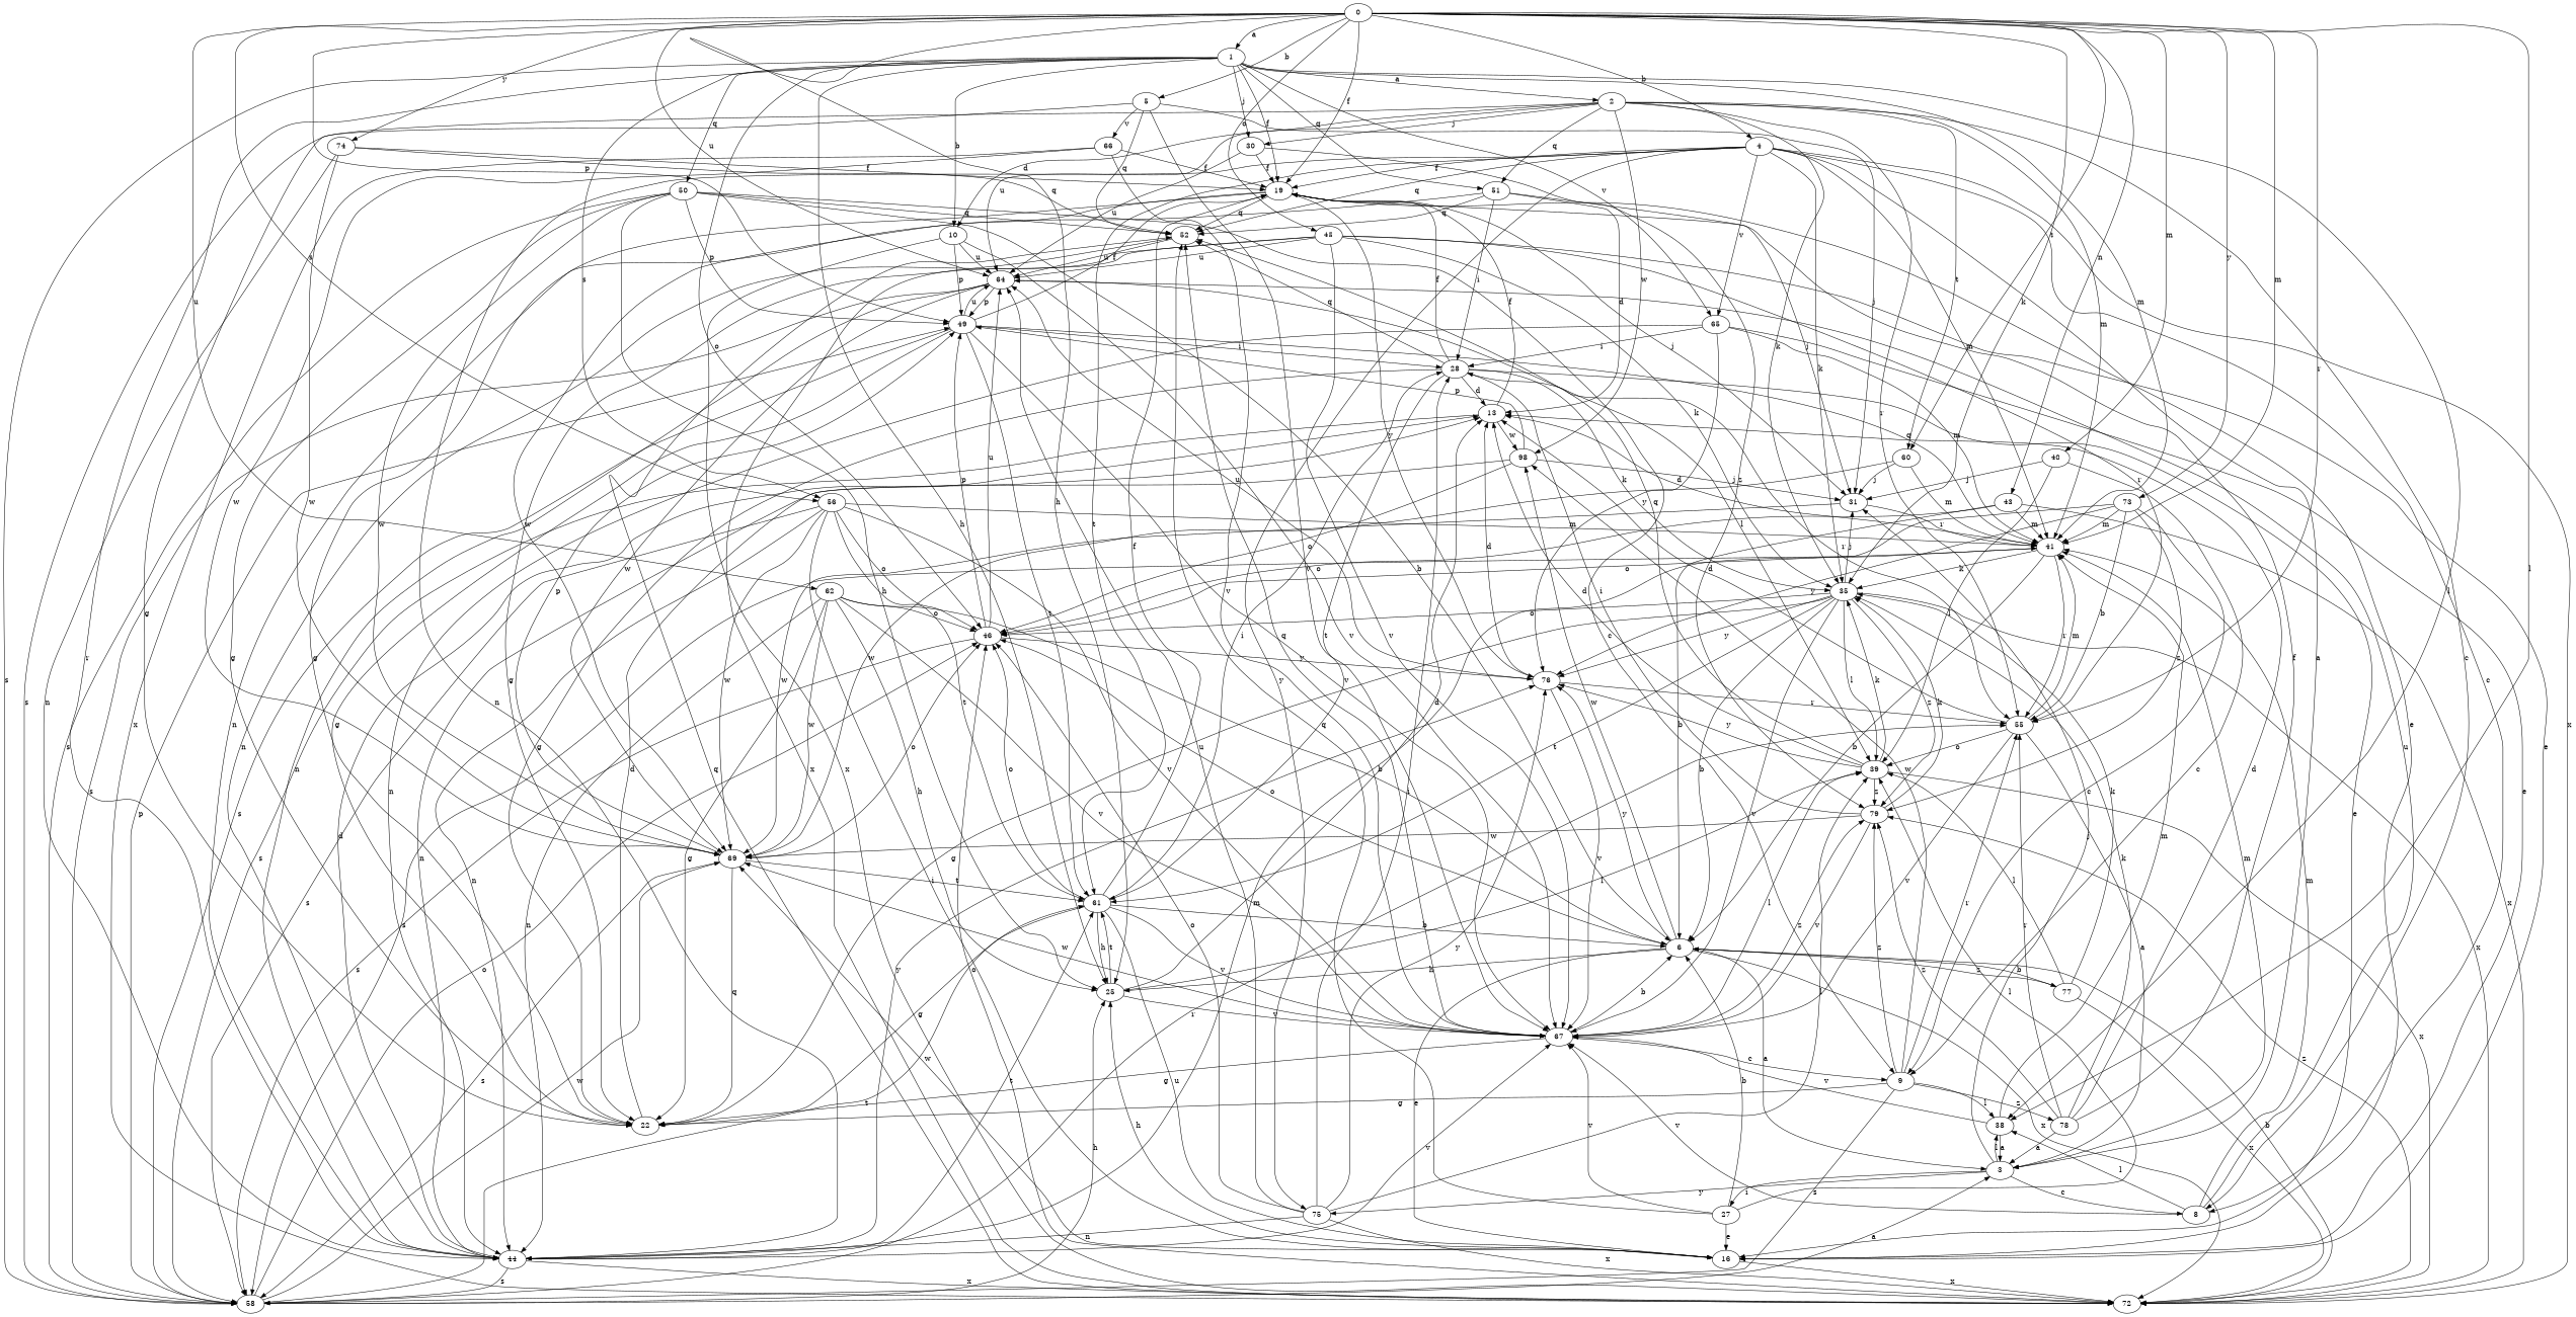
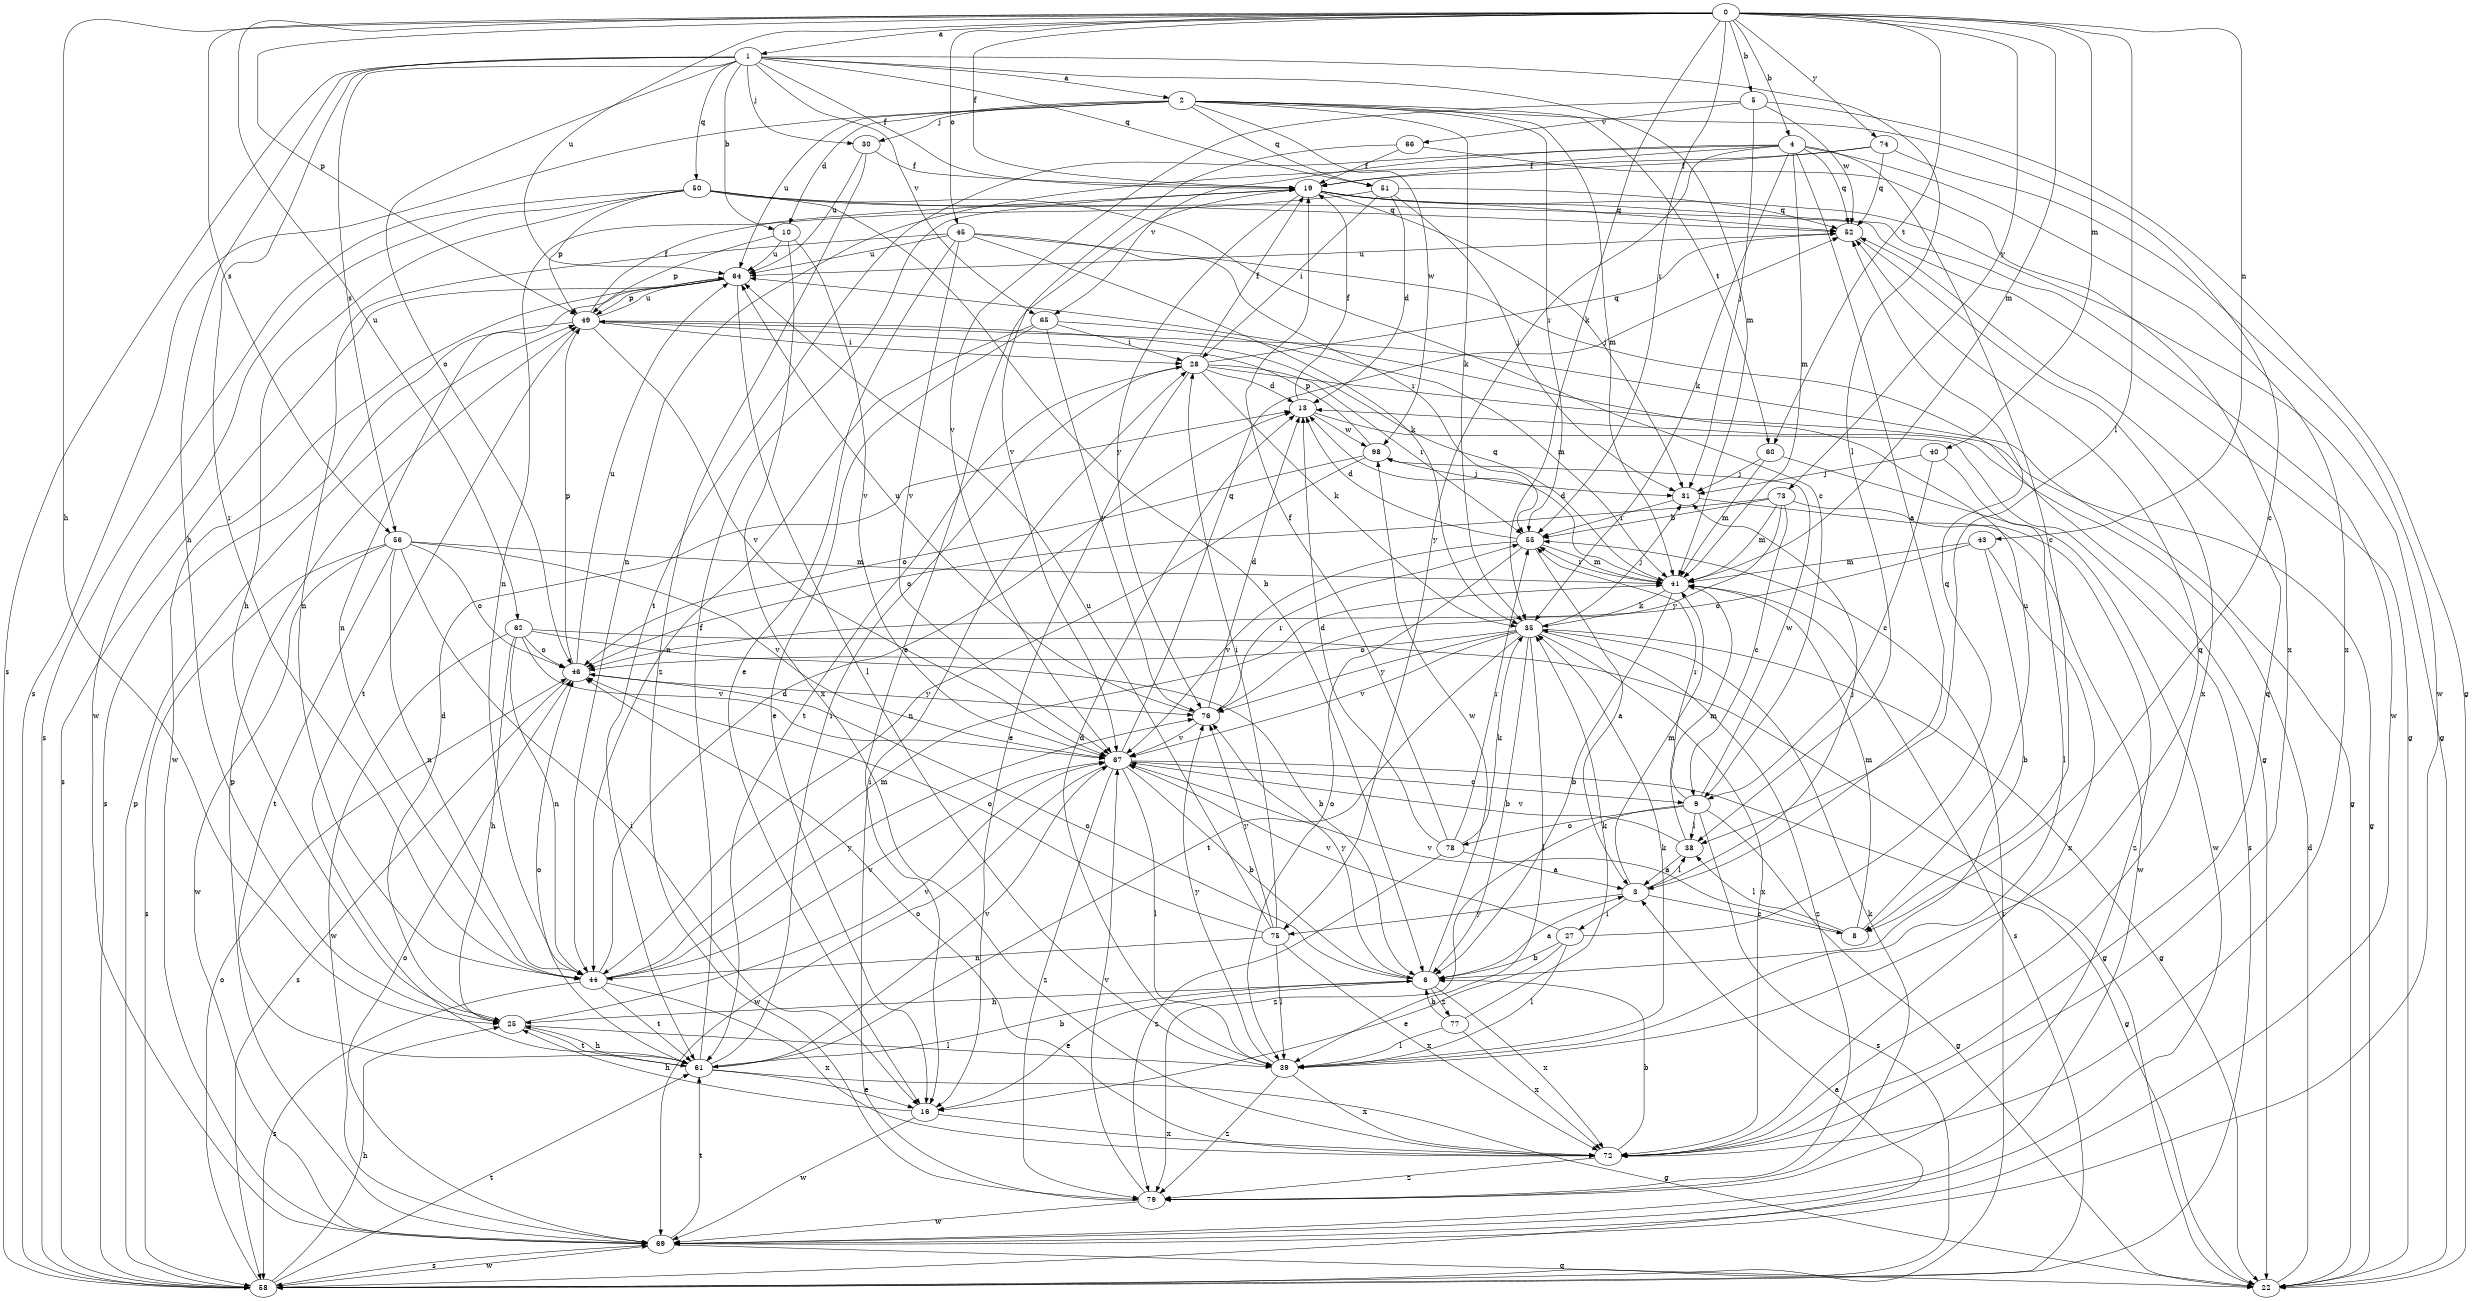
  strict digraph {
    0
    1
    4
    5
    19
    25
    35
    38
    40
    41
    43
    45
    49
    55
    56
    60
    62
    64
    73
    74
    2
    30
    44
    46
    50
    51
    58
    65
    10
    8
    3
    75
    52
    61
    72
    31
    22
    66
    67
    16
    76
    69
    13
    39
    6
    79
    9
    28
    n49 [label=98]
    77
    27
    78
    0 -> 1 [label=a]
    0 -> 4 [label=b]
    0 -> 5 [label=b]
    0 -> 19 [label=f]
    0 -> 25 [label=h]
    0 -> 35 [label=k]
    0 -> 38 [label=l]
    0 -> 40 [label=m]
    0 -> 41 [label=m]
    0 -> 43 [label=n]
    0 -> 45 [label=o]
    0 -> 49 [label=p]
    0 -> 55 [label=r]
    0 -> 56 [label=s]
    0 -> 60 [label=t]
    0 -> 62 [label=u]
    0 -> 64 [label=u]
    0 -> 73 [label=y]
    0 -> 74 [label=y]
    1 -> 19 [label=f]
    1 -> 25 [label=h]
    1 -> 38 [label=l]
    1 -> 41 [label=m]
    1 -> 56 [label=s]
    1 -> 2 [label=a]
    1 -> 30 [label=j]
    1 -> 44 [label=r]
    1 -> 46 [label=o]
    1 -> 50 [label=q]
    1 -> 51 [label=q]
    1 -> 58 [label=s]
    1 -> 65 [label=v]
    1 -> 10 [label=b]
    4 -> 19 [label=f]
    4 -> 35 [label=k]
    4 -> 41 [label=m]
-   4 -> 44 [label=n]
    4 -> 65 [label=v]
    4 -> 8 [label=c]
    4 -> 3 [label=a]
    4 -> 75 [label=y]
    4 -> 52 [label=q]
    4 -> 61 [label=t]
    4 -> 72 [label=x]
-   5 -> 52 [label=q]
+   5 -> 52 [label=w]
    5 -> 31 [label=j]
    5 -> 22 [label=g]
    5 -> 66 [label=v]
    5 -> 67 [label=v]
    19 -> 52 [label=q]
    19 -> 31 [label=j]
    19 -> 22 [label=g]
    19 -> 16 [label=e]
    19 -> 76 [label=y]
    19 -> 69 [label=w]
    25 -> 61 [label=t]
    25 -> 67 [label=v]
    25 -> 13 [label=d]
    25 -> 39 [label=l]
    35 -> 46 [label=o]
    35 -> 61 [label=t]
    35 -> 72 [label=x]
    35 -> 31 [label=j]
    35 -> 22 [label=g]
    35 -> 67 [label=v]
    35 -> 76 [label=y]
    35 -> 39 [label=l]
    35 -> 6 [label=b]
    35 -> 79 [label=z]
    38 -> 41 [label=m]
    38 -> 3 [label=a]
    38 -> 67 [label=v]
    40 -> 31 [label=j]
    40 -> 39 [label=l]
    40 -> 9 [label=c]
    41 -> 35 [label=k]
    41 -> 55 [label=r]
    41 -> 58 [label=s]
    41 -> 13 [label=d]
    41 -> 6 [label=b]
    43 -> 41 [label=m]
    43 -> 46 [label=o]
    43 -> 72 [label=x]
    43 -> 6 [label=b]
    45 -> 35 [label=k]
    45 -> 55 [label=r]
    45 -> 64 [label=u]
    45 -> 44 [label=n]
    45 -> 22 [label=g]
    45 -> 67 [label=v]
    45 -> 16 [label=e]
    49 -> 19 [label=f]
    49 -> 41 [label=q]
    49 -> 64 [label=u]
    49 -> 58 [label=s]
    49 -> 61 [label=t]
    49 -> 22 [label=g]
    49 -> 67 [label=v]
    49 -> 28 [label=i]
    55 -> 41 [label=m]
    55 -> 3 [label=a]
    55 -> 67 [label=v]
    55 -> 13 [label=d]
    55 -> 39 [label=o]
    56 -> 41 [label=m]
    56 -> 44 [label=n]
    56 -> 46 [label=o]
    56 -> 58 [label=s]
    56 -> 61 [label=t]
    56 -> 67 [label=v]
    56 -> 16 [label=i]
    56 -> 69 [label=w]
    60 -> 41 [label=m]
    60 -> 31 [label=j]
    60 -> 69 [label=w]
    62 -> 25 [label=h]
    62 -> 44 [label=n]
    62 -> 46 [label=o]
    62 -> 22 [label=g]
    62 -> 67 [label=v]
    62 -> 69 [label=w]
    62 -> 6 [label=b]
    64 -> 49 [label=p]
    64 -> 44 [label=n]
    64 -> 58 [label=s]
    64 -> 69 [label=w]
    64 -> 39 [label=l]
    73 -> 41 [label=m]
    73 -> 55 [label=b]
    73 -> 46 [label=o]
    73 -> 76 [label=y]
    73 -> 79 [label=z]
    73 -> 9 [label=c]
    74 -> 19 [label=f]
    74 -> 44 [label=n]
    74 -> 52 [label=q]
    74 -> 69 [label=w]
    2 -> 35 [label=k]
    2 -> 41 [label=m]
    2 -> 55 [label=r]
    2 -> 60 [label=t]
    2 -> 64 [label=u]
    2 -> 30 [label=j]
    2 -> 51 [label=q]
    2 -> 58 [label=s]
    2 -> 10 [label=d]
    2 -> 8 [label=c]
    2 -> n49 [label=w]
    30 -> 19 [label=f]
    30 -> 64 [label=u]
    30 -> 79 [label=z]
    44 -> 41 [label=m]
    44 -> 58 [label=s]
    44 -> 61 [label=t]
    44 -> 72 [label=x]
    44 -> 67 [label=v]
    44 -> 76 [label=y]
    44 -> 13 [label=d]
    46 -> 49 [label=p]
    46 -> 64 [label=u]
    46 -> 58 [label=s]
    46 -> 76 [label=y]
    50 -> 25 [label=h]
    50 -> 49 [label=p]
    50 -> 58 [label=s]
    50 -> 52 [label=q]
    50 -> 22 [label=g]
    50 -> 69 [label=w]
    50 -> 6 [label=b]
    50 -> 9 [label=c]
    51 -> 44 [label=n]
    51 -> 52 [label=q]
    51 -> 31 [label=j]
    51 -> 13 [label=d]
    51 -> 28 [label=i]
    58 -> 25 [label=h]
    58 -> 49 [label=p]
    58 -> 55 [label=r]
    58 -> 46 [label=o]
    58 -> 3 [label=a]
    58 -> 61 [label=t]
    58 -> 69 [label=w]
    65 -> 41 [label=m]
    65 -> 44 [label=n]
    65 -> 16 [label=e]
    65 -> 76 [label=y]
    65 -> 28 [label=i]
    10 -> 49 [label=p]
    10 -> 64 [label=u]
    10 -> 72 [label=x]
    10 -> 67 [label=v]
    8 -> 38 [label=l]
    8 -> 41 [label=m]
    8 -> 64 [label=u]
    8 -> 67 [label=v]
    3 -> 38 [label=l]
    3 -> 41 [label=m]
    3 -> 8 [label=c]
    3 -> 75 [label=y]
    3 -> 31 [label=j]
    3 -> 27 [label=i]
    75 -> 64 [label=u]
    75 -> 44 [label=n]
    75 -> 46 [label=o]
    75 -> 72 [label=x]
    75 -> 76 [label=y]
    75 -> 39 [label=l]
    75 -> 28 [label=i]
    52 -> 64 [label=u]
    52 -> 72 [label=x]
    61 -> 19 [label=f]
    61 -> 25 [label=h]
    61 -> 46 [label=o]
    61 -> 22 [label=g]
    61 -> 67 [label=v]
-   61 -> 16 [label=u]
+   61 -> 16 [label=e]
    61 -> 6 [label=b]
    61 -> 28 [label=i]
    72 -> 46 [label=o]
    72 -> 52 [label=q]
    72 -> 6 [label=b]
    72 -> 79 [label=z]
-   31 -> 41 [label=r]
+   31 -> 55 [label=r]
    31 -> 69 [label=w]
    22 -> 13 [label=d]
    66 -> 19 [label=f]
    66 -> 72 [label=x]
    66 -> 67 [label=v]
-   66 -> 69 [label=w]
    67 -> 52 [label=q]
    67 -> 22 [label=g]
    67 -> 69 [label=w]
    67 -> 39 [label=l]
    67 -> 6 [label=b]
    67 -> 79 [label=z]
    67 -> 9 [label=c]
    16 -> 25 [label=h]
    16 -> 72 [label=x]
    16 -> 69 [label=w]
    76 -> 55 [label=r]
    76 -> 64 [label=u]
    76 -> 67 [label=v]
    76 -> 13 [label=d]
    69 -> 49 [label=p]
    69 -> 46 [label=o]
    69 -> 58 [label=s]
    69 -> 61 [label=t]
    69 -> 22 [label=q]
    13 -> 19 [label=f]
    13 -> 58 [label=s]
    13 -> n49 [label=w]
    39 -> 35 [label=k]
    39 -> 52 [label=q]
    39 -> 72 [label=x]
    39 -> 76 [label=y]
    39 -> 13 [label=d]
    39 -> 79 [label=z]
    6 -> 25 [label=h]
    6 -> 46 [label=o]
    6 -> 3 [label=a]
    6 -> 72 [label=x]
    6 -> 16 [label=e]
    6 -> 76 [label=y]
    6 -> n49 [label=w]
    6 -> 77 [label=z]
    79 -> 35 [label=k]
    79 -> 67 [label=v]
    79 -> 69 [label=w]
    79 -> 28 [label=i]
    9 -> 38 [label=l]
    9 -> 55 [label=r]
    9 -> 58 [label=s]
    9 -> 22 [label=g]
    9 -> 79 [label=z]
    9 -> n49 [label=w]
-   9 -> 78 [label=z]
+   9 -> 78 [label=o]
    28 -> 19 [label=f]
    28 -> 35 [label=k]
    28 -> 55 [label=r]
    28 -> 52 [label=q]
    28 -> 61 [label=t]
    28 -> 22 [label=g]
    28 -> 16 [label=e]
    28 -> 13 [label=d]
    n49 -> 49 [label=p]
    n49 -> 44 [label=n]
    n49 -> 46 [label=o]
    n49 -> 31 [label=j]
    77 -> 35 [label=k]
    77 -> 72 [label=x]
    77 -> 39 [label=l]
    77 -> 6 [label=b]
    27 -> 52 [label=q]
    27 -> 67 [label=v]
    27 -> 16 [label=e]
    27 -> 39 [label=l]
    27 -> 6 [label=b]
    78 -> 19 [label=f]
    78 -> 35 [label=k]
    78 -> 55 [label=r]
    78 -> 3 [label=a]
    78 -> 13 [label=d]
    78 -> 79 [label=z]
  }
